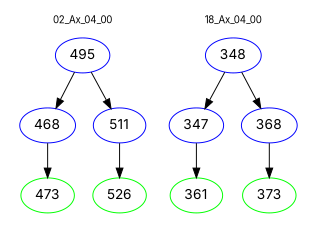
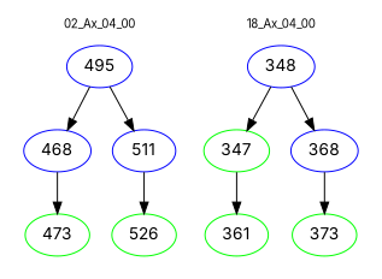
  digraph {
    fontname=Inter
    node [color=blue fontname=Inter]
    edge [color=black fontname=Inter]
    n1 [label=495]
    n2 [label=468]
    n3 [label=511]
    n4 [color=green label=473]
    n5 [color=green label=526]
    n6 [label=348]
-   n7 [label=347]
+   n7 [color=green label=347]
    n8 [label=368]
    n9 [color=green label=361]
    n10 [color=green label=373]
    subgraph cluster_1 {
      color=white
      fontsize=10
      label="02_Ax_04_00"
      n1
      n2
      n3
      n4
      n5
    }
    subgraph cluster_2 {
      color=white
      fontsize=10
      label="18_Ax_04_00"
      n6
      n7
      n8
      n9
      n10
    }
    n1 -> n2
    n1 -> n3
    n2 -> n4
    n3 -> n5
    n6 -> n7
    n6 -> n8
    n7 -> n9
    n8 -> n10
  }
